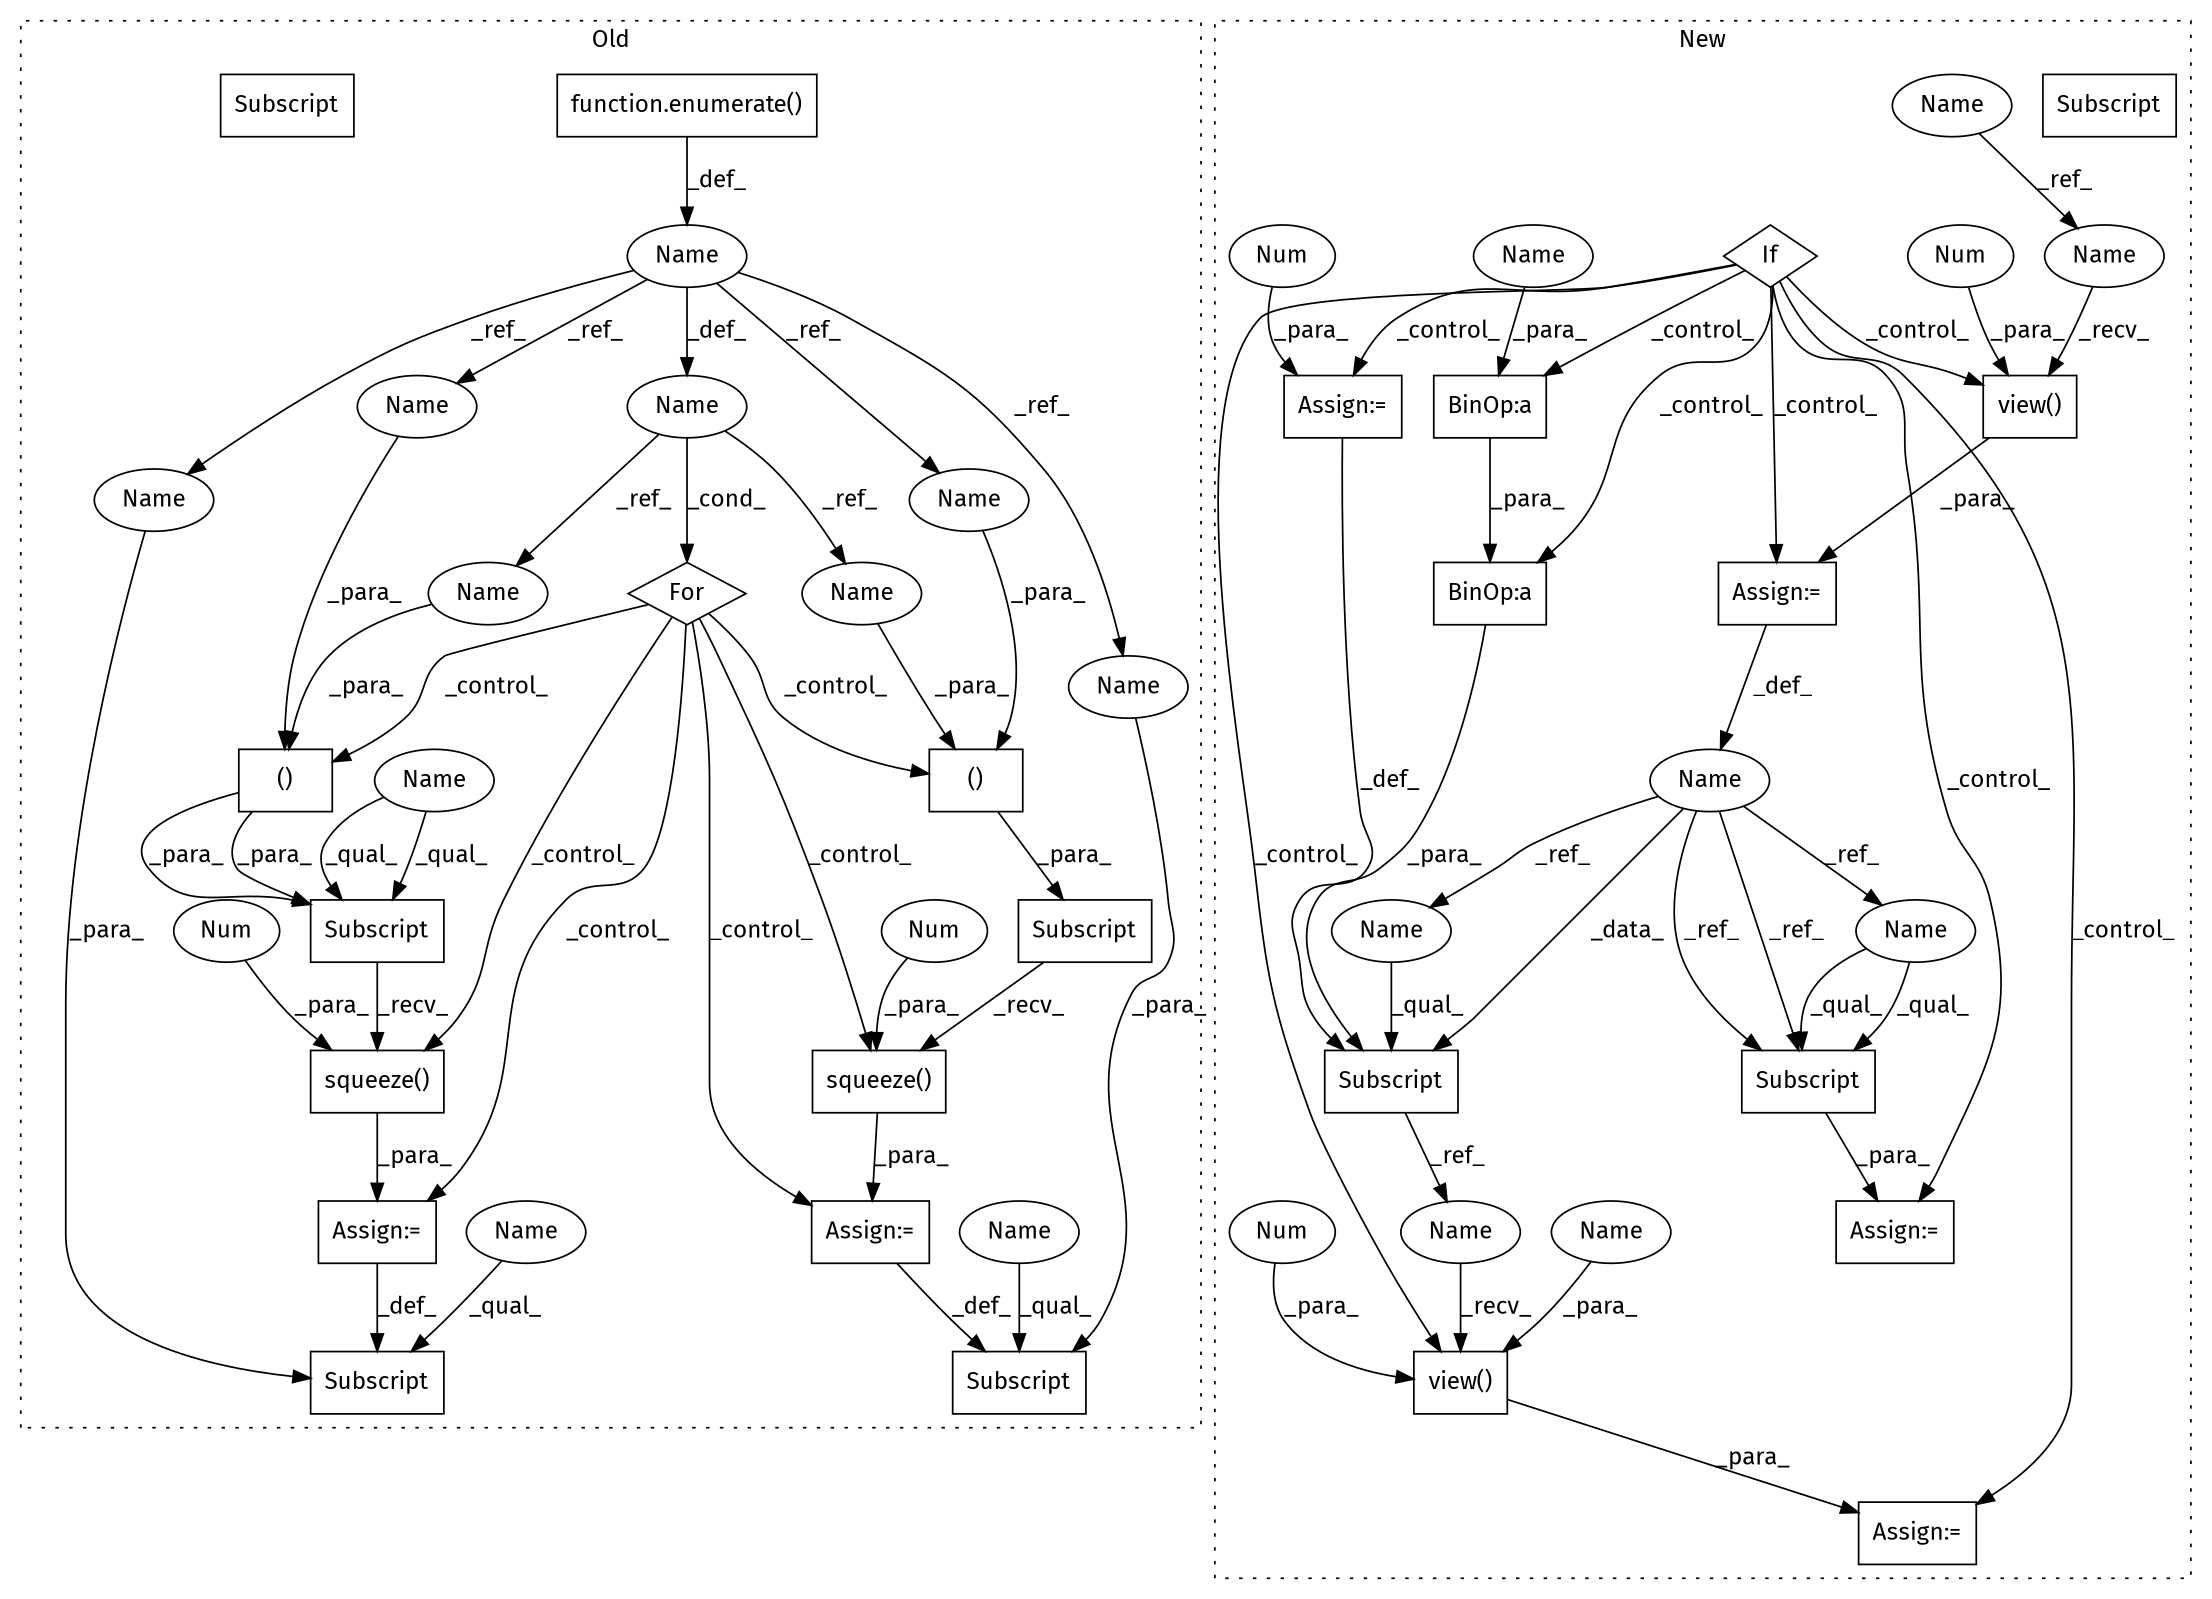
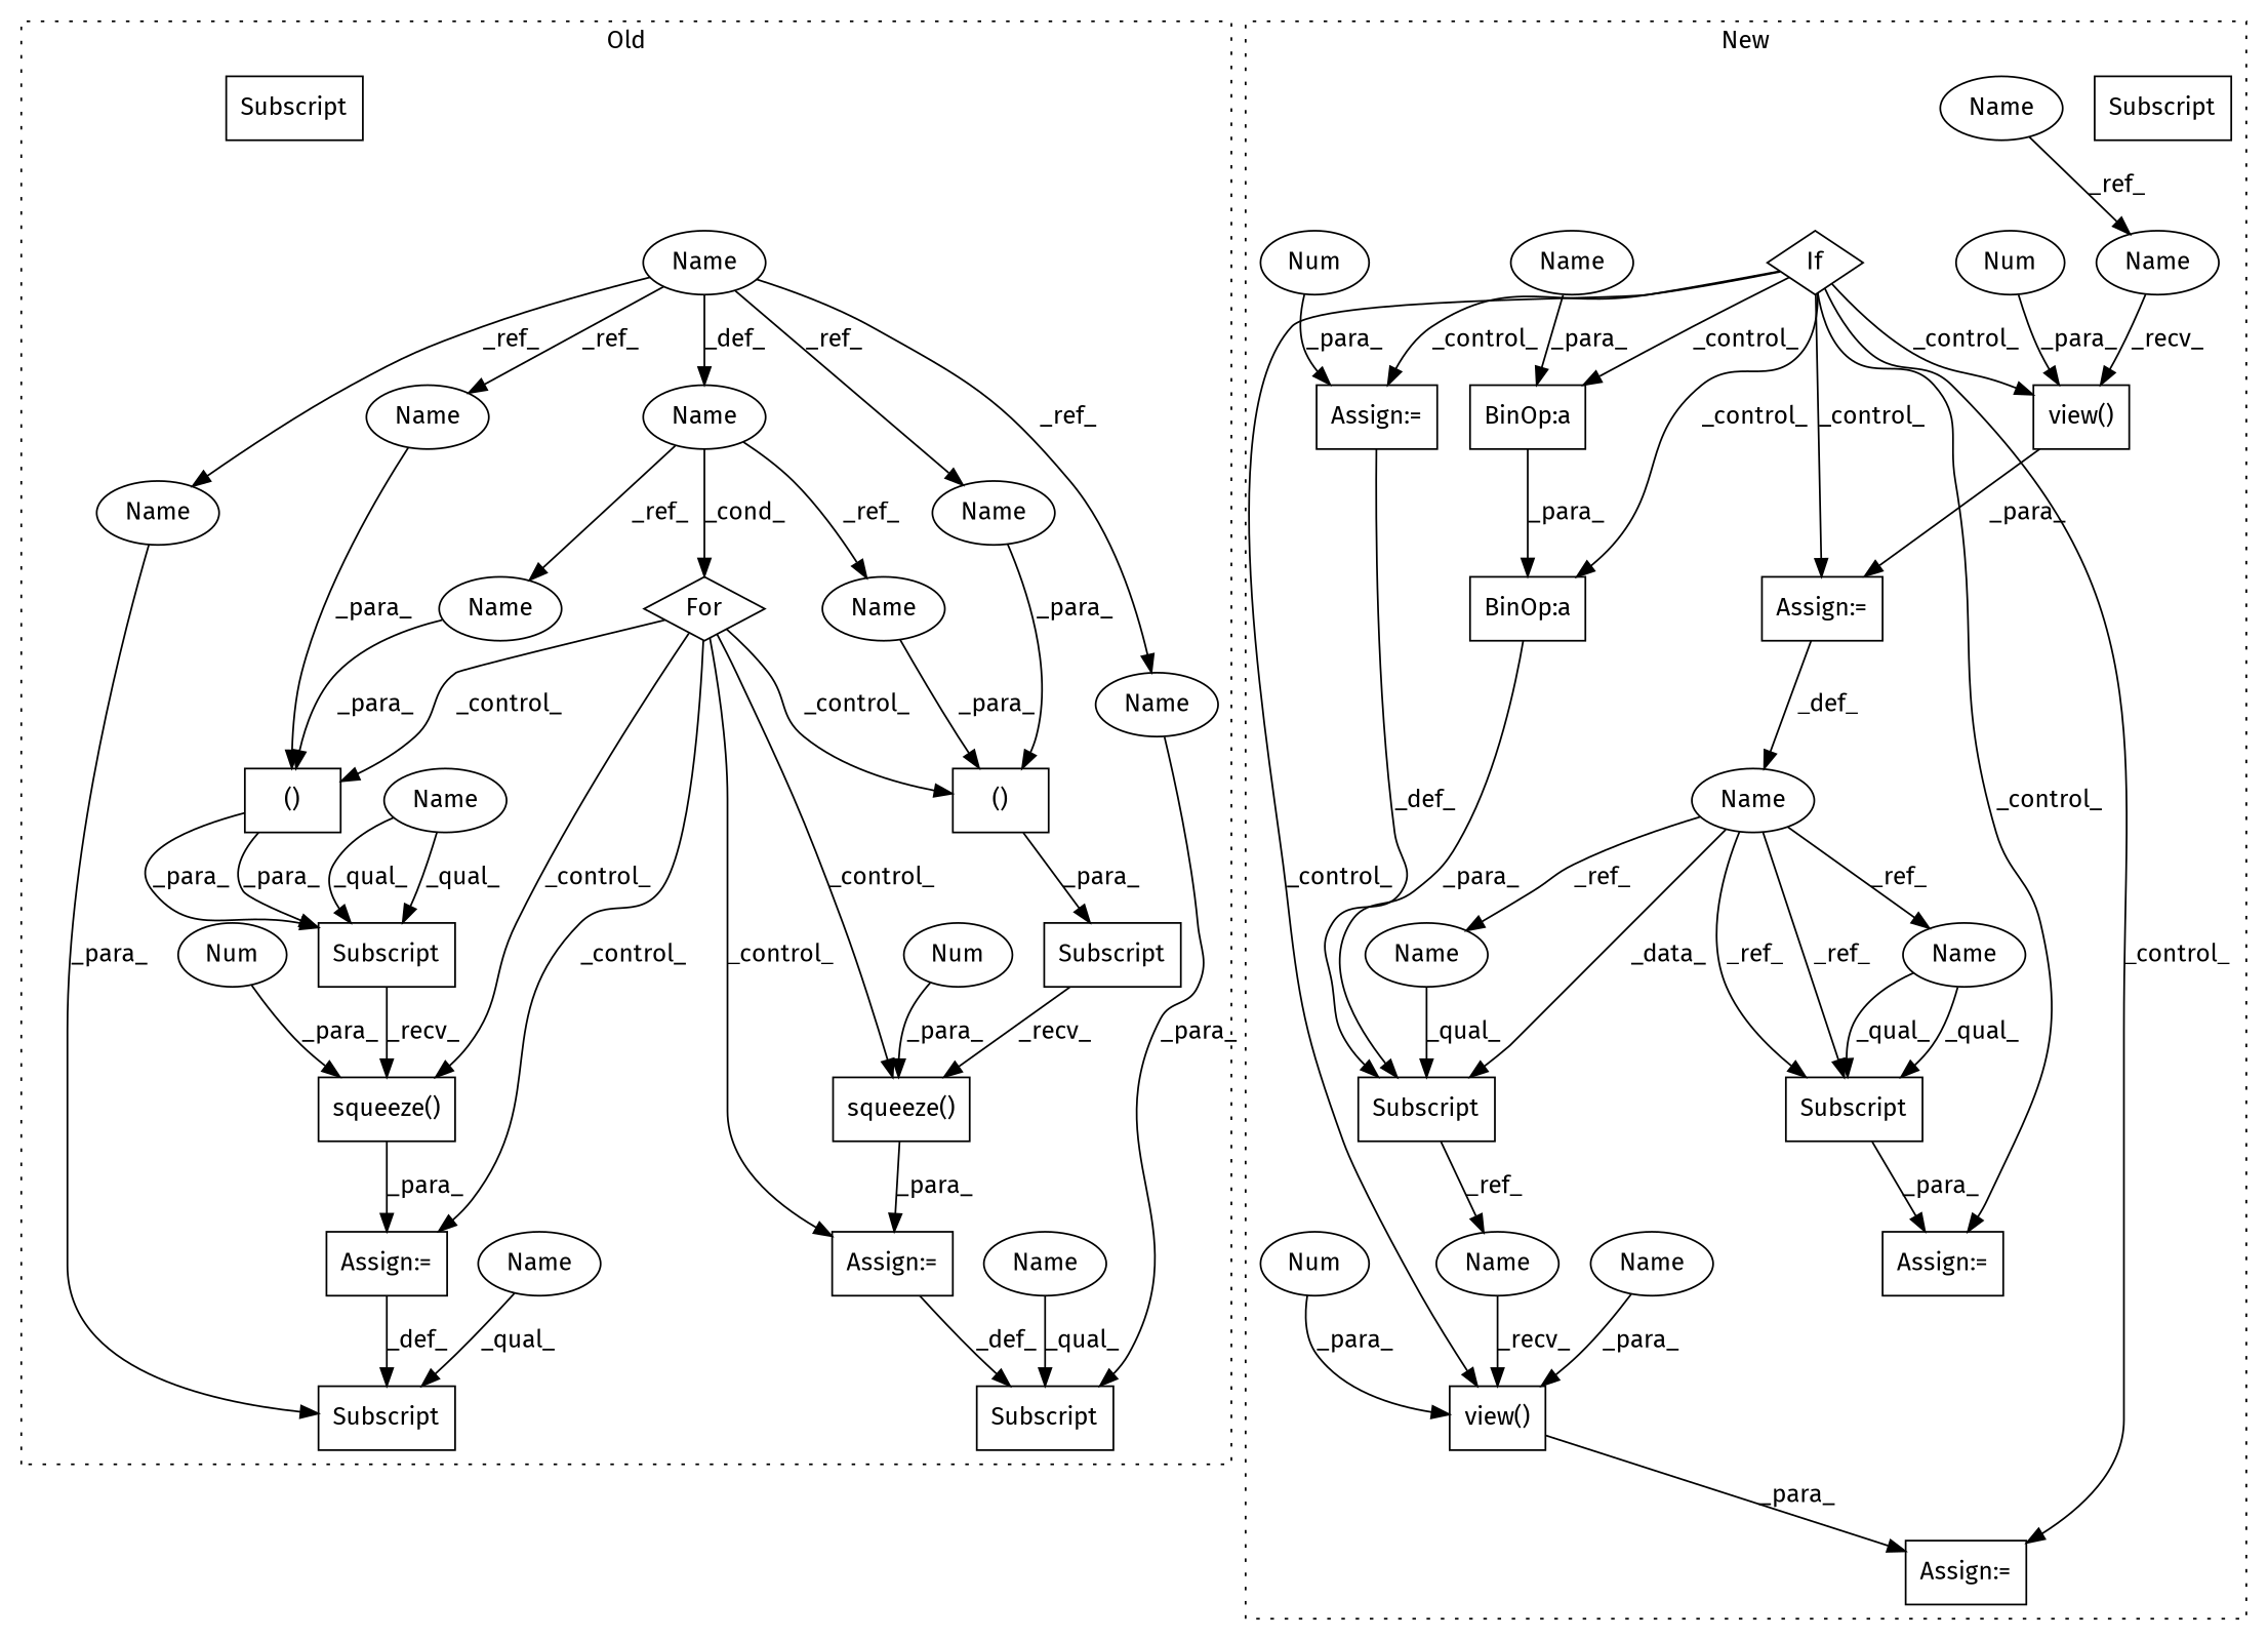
  digraph {
    fontname="Fira Sans"
    node [a=87 l=1 s="8964,0" shape=ellipse fontname="Fira Sans"]
    edge [fontname="Fira Sans"]
    n1 [a=107 l="4,22" label=For s="8816,8862" shape=diamond]
    n2 [a=68 l=3 label="Assign:=" s=8961 shape=box]
    n3 [l=3 label=Name s=8823]
    n4 [a=68 l=3 label="Assign:=" s=8893 shape=box]
-   n5 [a=75 l="10,1" label="function.enumerate()" s="8830,8861" shape=box]
    n6 [a=54 l=5 label="()" s=8914 shape=box]
    n7 [a=75 l="18,1" label="squeeze()" s="8964,8983" shape=box]
    n8 [a=54 l=5 label="()" s=8967 shape=box]
    n9 [a=76 label=Num s=8982]
    n10 [a=63 l="9,0" label=Subscript shape=box]
    n11 [label=Name s=8820]
    n12 [a=75 l="33,1" label="squeeze()" s="8896,8930" shape=box]
    n13 [a=76 label=Num s=8929]
    n14 [a=63 l="9,0" label=Subscript s="8884,0" shape=box]
    n15 [a=63 l="9,0" label=Subscript s="8952,0" shape=box]
    n16 [a=63 l="24,0" label=Subscript s="8896,0" shape=box]
    n17 [label=Name s=8966]
    n18 [label=Name s=8891]
    n19 [label=Name s=8913]
    n20 [label=Name s=8959]
    n21 [l=6 label=Name s=8884]
    n22 [l=3 label=Name s=8916]
    n23 [l=3 label=Name s=8969]
    n24 [l=6 label=Name s=8952]
    n25 [a=63 l="9,0" label=Subscript shape=box]
    n26 [label=Name s=8964]
    n27 [a=75 l="7,1" label="view()" s="8252,8282" shape=box]
    n28 [a=76 l=2 label=Num s=8259]
    n29 [a=68 l=3 label="Assign:=" s=8306 shape=box]
    n30 [a=68 l=3 label="Assign:=" s=8249 shape=box]
    n31 [a=63 l="24,0" label=Subscript s="8309,0" shape=box]
    n32 [a=68 l=3 label="Assign:=" s=8399 shape=box]
    n33 [a=96 l=3 label=If s=8089 shape=diamond]
    n34 [label=Name s=8248]
    n35 [label=Name s=7847]
    n36 [a=82 l=3 label="BinOp:a" s=8186 shape=box]
    n37 [a=75 l="7,1" label="view()" s="8402,8447" shape=box]
    n38 [a=76 l=2 label=Num s=8409]
    n39 [a=82 l=3 label="BinOp:a" s=8182 shape=box]
    n40 [a=63 l="24,0" label=Subscript s="8350,0" shape=box]
    n41 [a=68 l=3 label="Assign:=" s=8374 shape=box]
    n42 [a=76 l=3 label=Num s=8377]
    n43 [label=Name s=8350]
    n44 [a=63 l="24,0" label=Subscript s="8309,0" shape=box]
    n45 [label=Name s=8309]
    n46 [label=Name s=8402]
    n47 [l=13 label=Name s=8413]
    n48 [l=13 label=Name s=8189]
    n49 [label=Name s=8252]
    subgraph cluster_1 {
      label=Old
      style=dotted
      n1
      n2
      n3
      n4
-     n5
      n6
      n7
      n8
      n9
      n10
      n11
      n12
      n13
      n14
      n15
      n16
      n17
      n18
      n19
      n20
      n21
      n22
      n23
      n24
      n25
      n26
    }
    subgraph cluster_2 {
      label=New
      style=dotted
      n27
      n28
      n29
      n30
      n31
      n32
      n33
      n34
      n35
      n36
      n37
      n38
      n39
      n40
      n41
      n42
      n43
      n44
      n45
      n46
      n47
      n48
      n49
    }
    n1 -> n2 [label=_control_]
    n1 -> n4 [label=_control_]
    n1 -> n6 [label=_control_]
    n1 -> n7 [label=_control_]
    n1 -> n8 [label=_control_]
    n1 -> n12 [label=_control_]
    n2 -> n15 [label=_def_]
    n3 -> n1 [label=_cond_]
    n3 -> n22 [label=_ref_]
    n3 -> n23 [label=_ref_]
    n4 -> n14 [label=_def_]
-   n5 -> n11 [label=_def_]
    n6 -> n16 [label=_para_]
    n7 -> n2 [label=_para_]
    n8 -> n25 [label=_para_]
    n8 -> n25 [label=_para_]
    n9 -> n7 [label=_para_]
    n11 -> n3 [label=_def_]
    n11 -> n17 [label=_ref_]
    n11 -> n18 [label=_ref_]
    n11 -> n19 [label=_ref_]
    n11 -> n20 [label=_ref_]
    n12 -> n4 [label=_para_]
    n13 -> n12 [label=_para_]
    n16 -> n12 [label=_recv_]
    n17 -> n8 [label=_para_]
    n18 -> n14 [label=_para_]
    n19 -> n6 [label=_para_]
    n20 -> n15 [label=_para_]
    n21 -> n14 [label=_qual_]
    n22 -> n6 [label=_para_]
    n23 -> n8 [label=_para_]
    n24 -> n15 [label=_qual_]
    n25 -> n7 [label=_recv_]
    n26 -> n25 [label=_qual_]
    n26 -> n25 [label=_qual_]
    n27 -> n30 [label=_para_]
    n28 -> n27 [label=_para_]
    n30 -> n34 [label=_def_]
    n33 -> n27 [label=_control_]
    n33 -> n29 [label=_control_]
    n33 -> n30 [label=_control_]
    n33 -> n32 [label=_control_]
    n33 -> n36 [label=_control_]
    n33 -> n37 [label=_control_]
    n33 -> n39 [label=_control_]
    n33 -> n41 [label=_control_]
    n34 -> n40 [label=_data_]
    n34 -> n43 [label=_ref_]
    n34 -> n44 [label=_ref_]
    n34 -> n44 [label=_ref_]
    n34 -> n45 [label=_ref_]
    n35 -> n49 [label=_ref_]
    n36 -> n39 [label=_para_]
    n37 -> n32 [label=_para_]
    n38 -> n37 [label=_para_]
    n39 -> n40 [label=_para_]
    n40 -> n46 [label=_ref_]
    n41 -> n40 [label=_def_]
    n42 -> n41 [label=_para_]
    n43 -> n40 [label=_qual_]
    n44 -> n29 [label=_para_]
    n45 -> n44 [label=_qual_]
    n45 -> n44 [label=_qual_]
    n46 -> n37 [label=_recv_]
    n47 -> n37 [label=_para_]
    n48 -> n36 [label=_para_]
    n49 -> n27 [label=_recv_]
  }
